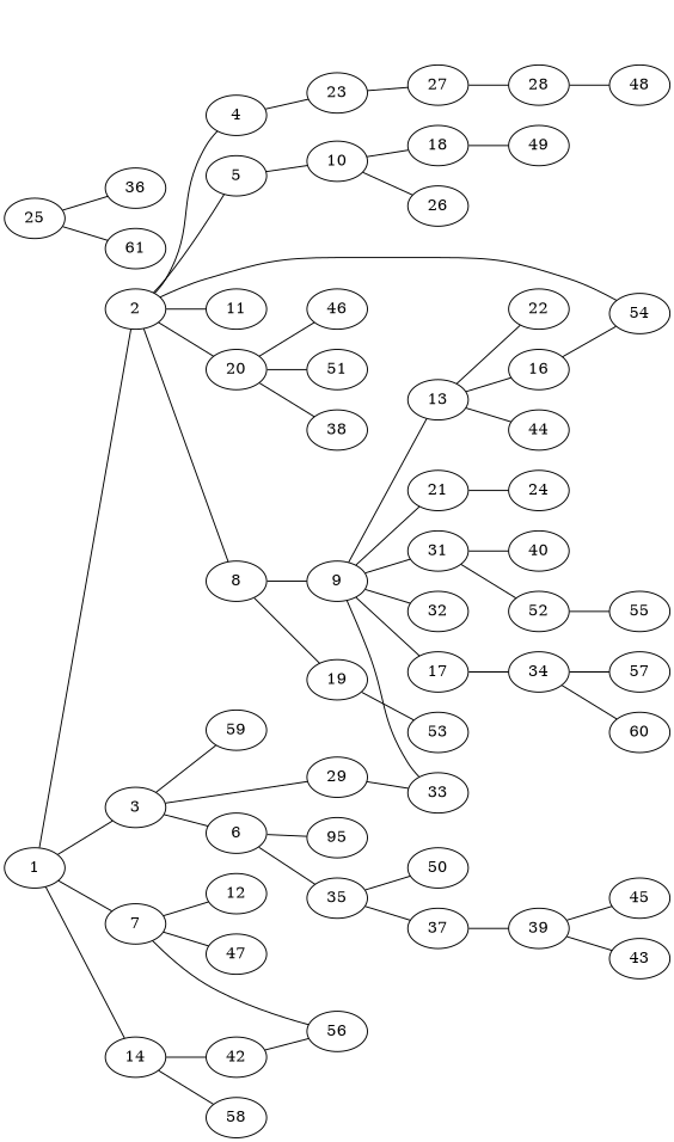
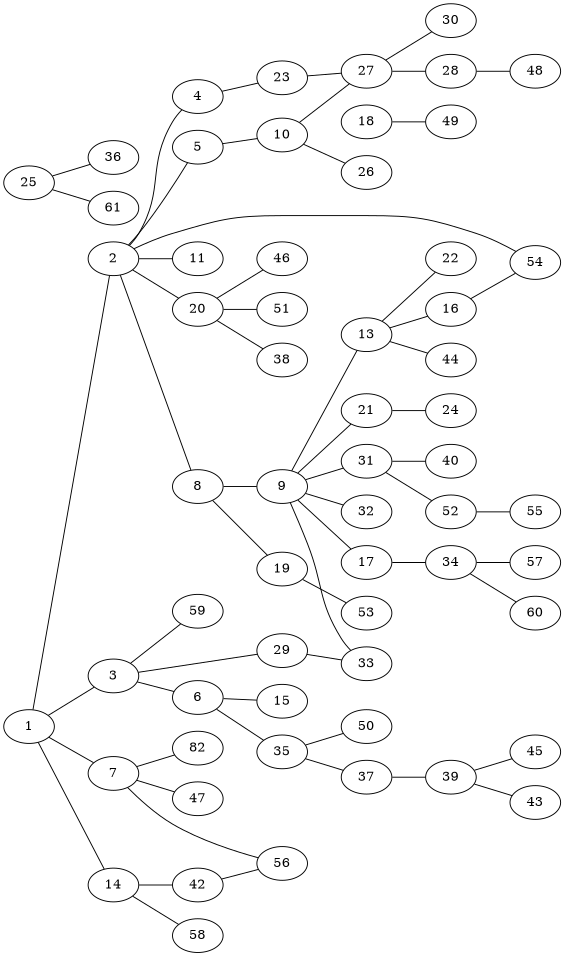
  graph {
    rankdir=LR
    1
    2
    3
    7
    14
    4
    5
    8
    11
    20
    54
    6
    29
    59
-   12
+   12 [label=82]
    47
    56
    42
    58
    23
    10
    9
    19
    38
    46
    51
-   15 [label=95]
+   15
    35
    33
    27
    18
    26
    25
    36
    n35 [label=61]
    13
    17
    31
    32
    21
    53
    37
    50
    28
+   30
    49
    39
    16
    22
    44
    34
    40
    52
    24
    57
    60
    55
    48
    43
    45
    1 -- 2
    1 -- 3
    1 -- 7
    1 -- 14
    2 -- 4
    2 -- 5
    2 -- 8
    2 -- 11
    2 -- 20
    2 -- 54
    3 -- 6
    3 -- 29
    3 -- 59
    7 -- 12
    7 -- 47
    7 -- 56
    14 -- 42
    14 -- 58
    4 -- 23
    5 -- 10
    8 -- 9
    8 -- 19
    20 -- 38
    20 -- 46
    20 -- 51
    6 -- 15
    6 -- 35
    29 -- 33
    42 -- 56
    23 -- 27
-   10 -- 18
+   10 -- 27
    10 -- 26
    9 -- 33
    9 -- 13
    9 -- 17
    9 -- 31
    9 -- 32
    9 -- 21
    19 -- 53
    35 -- 37
    35 -- 50
    27 -- 28
+   27 -- 30
    18 -- 49
    25 -- 36
    25 -- n35
    13 -- 16
    13 -- 22
    13 -- 44
    17 -- 34
    31 -- 40
    31 -- 52
    21 -- 24
    37 -- 39
    28 -- 48
    39 -- 43
    39 -- 45
    16 -- 54
    34 -- 57
    34 -- 60
    52 -- 55
  }
